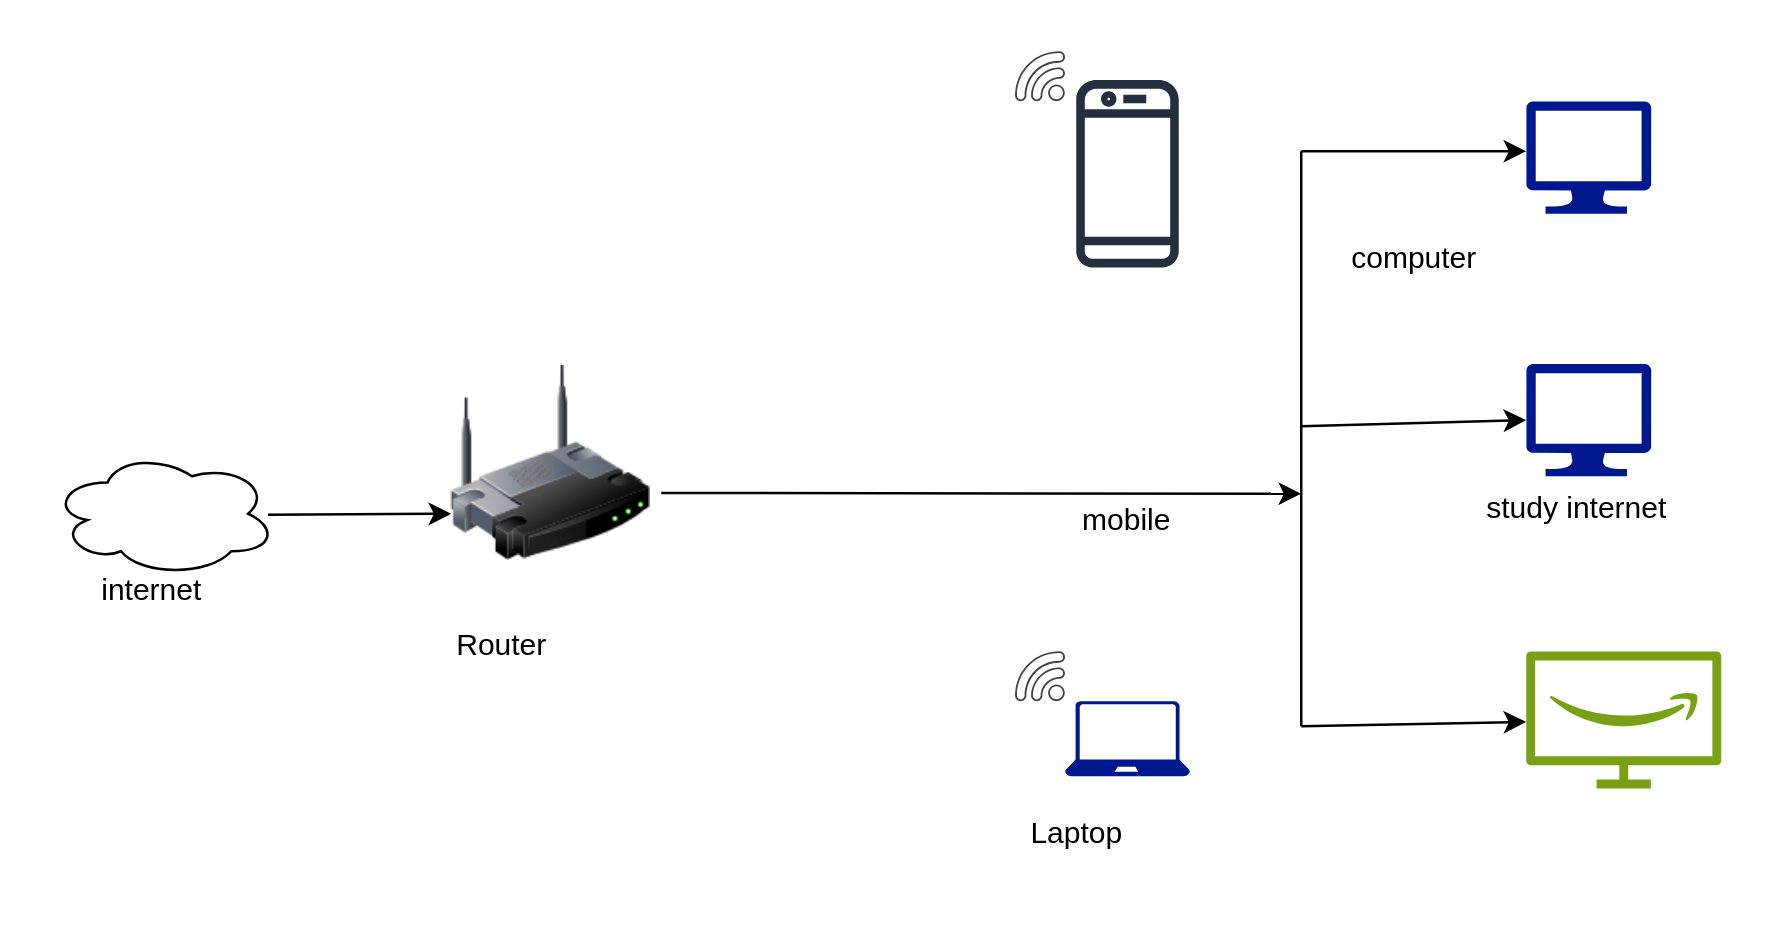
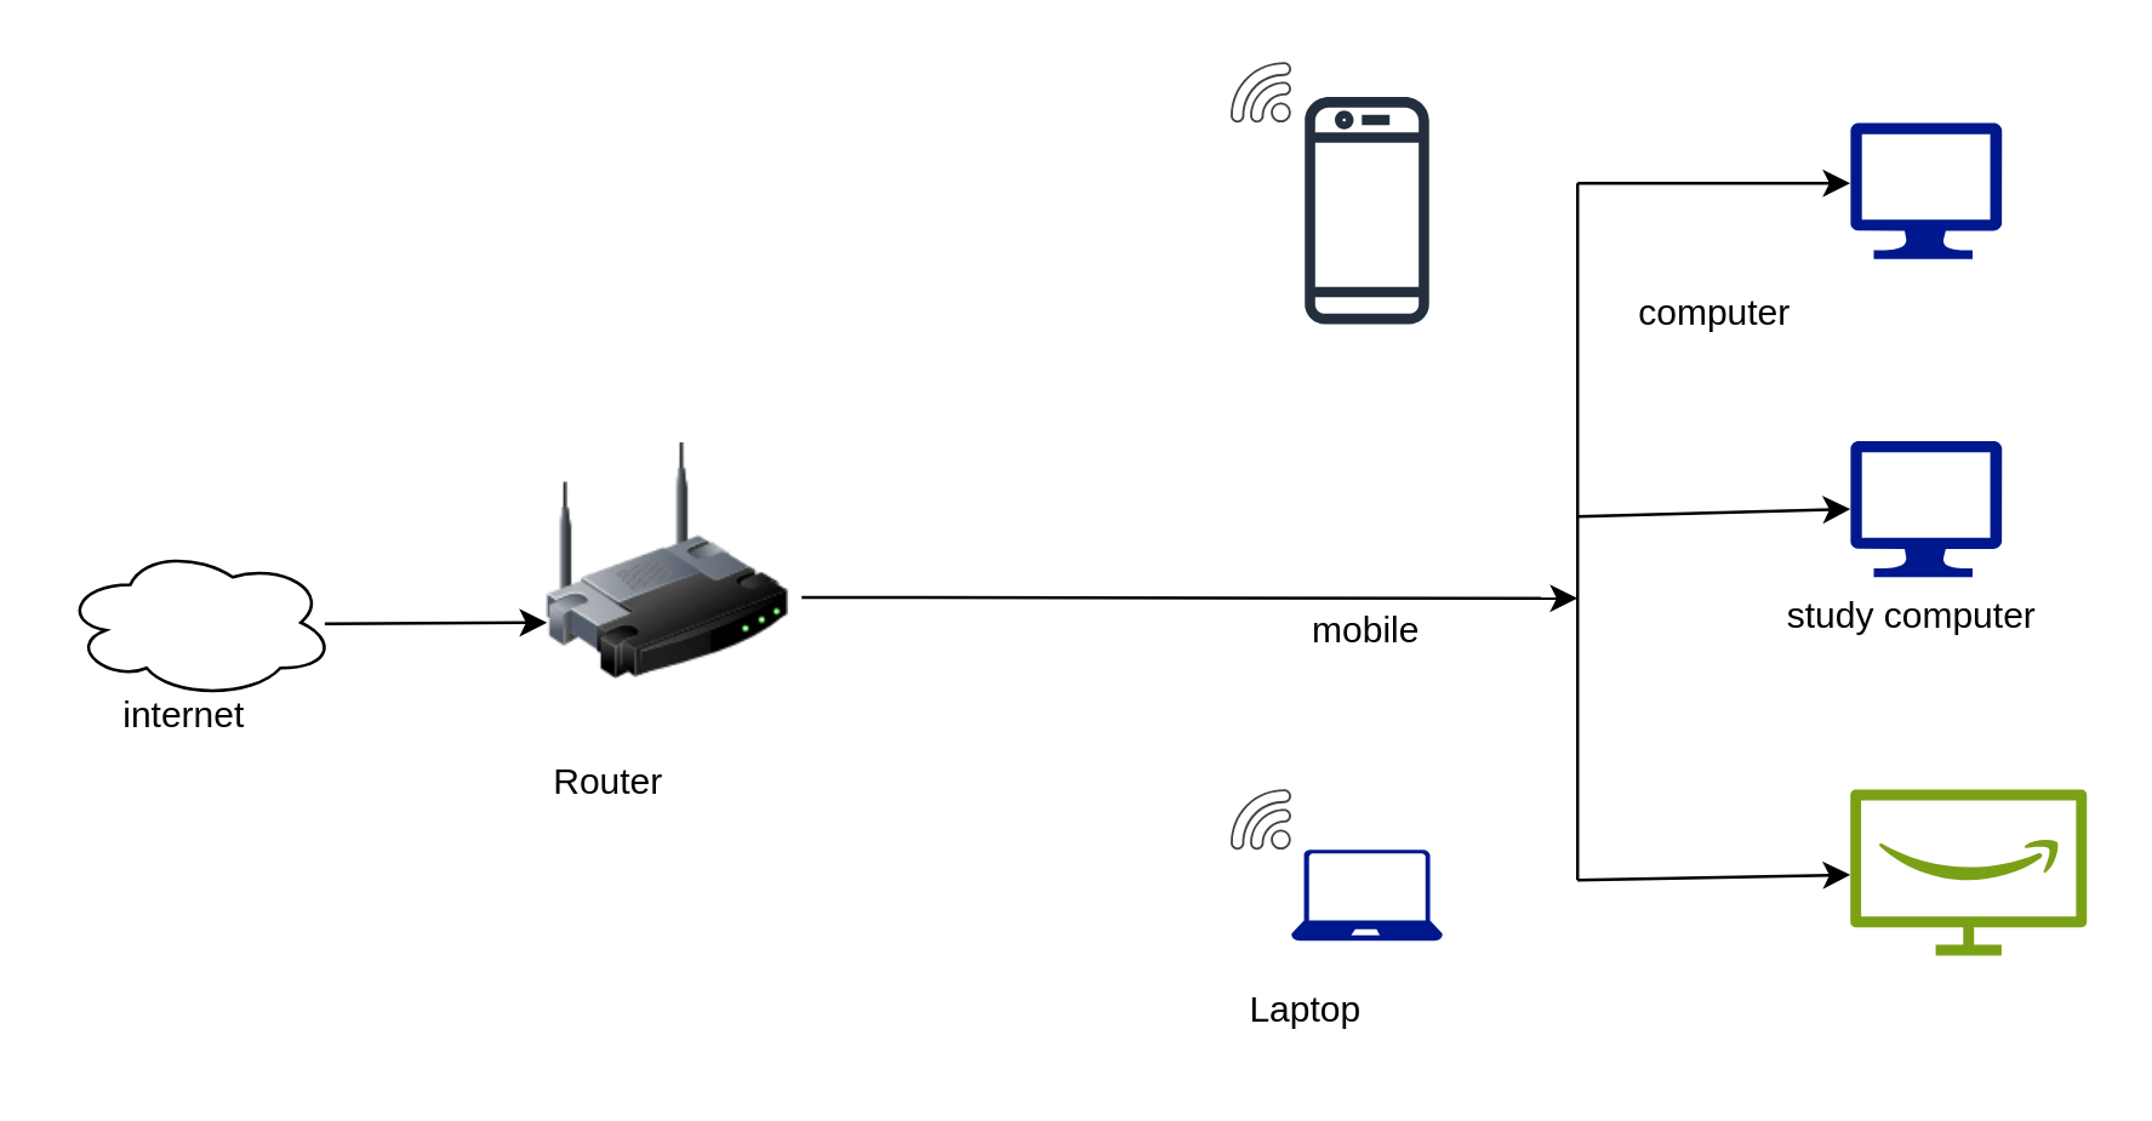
  <mxCell id="0" />
  <mxCell id="1" parent="0" />
  <mxCell id="2" value="" style="ellipse;shape=cloud;whiteSpace=wrap;html=1;" vertex="1" parent="1"><mxGeometry x="20" y="180" width="90" height="50" as="geometry" /></mxCell>
  <mxCell id="3" value="" style="sketch=0;outlineConnect=0;fontColor=#232F3E;gradientColor=none;fillColor=#232F3D;strokeColor=none;dashed=0;verticalLabelPosition=bottom;verticalAlign=top;align=center;html=1;fontSize=12;fontStyle=0;aspect=fixed;pointerEvents=1;shape=mxgraph.aws4.mobile_client;" vertex="1" parent="1"><mxGeometry x="430" y="30" width="41" height="78" as="geometry" /></mxCell>
  <mxCell id="4" value="" style="sketch=0;aspect=fixed;pointerEvents=1;shadow=0;dashed=0;html=1;strokeColor=none;labelPosition=center;verticalLabelPosition=bottom;verticalAlign=top;align=center;fillColor=#00188D;shape=mxgraph.azure.laptop" vertex="1" parent="1"><mxGeometry x="425.5" y="280" width="50" height="30" as="geometry" /></mxCell>
  <mxCell id="5" value="" style="sketch=0;aspect=fixed;pointerEvents=1;shadow=0;dashed=0;html=1;strokeColor=none;labelPosition=center;verticalLabelPosition=bottom;verticalAlign=top;align=center;fillColor=#00188D;shape=mxgraph.azure.computer" vertex="1" parent="1"><mxGeometry x="610" y="40" width="50" height="45" as="geometry" /></mxCell>
  <mxCell id="6" value="" style="sketch=0;aspect=fixed;pointerEvents=1;shadow=0;dashed=0;html=1;strokeColor=none;labelPosition=center;verticalLabelPosition=bottom;verticalAlign=top;align=center;fillColor=#00188D;shape=mxgraph.azure.computer" vertex="1" parent="1"><mxGeometry x="610" y="145" width="50" height="45" as="geometry" /></mxCell>
  <mxCell id="7" value="" style="sketch=0;outlineConnect=0;fontColor=#232F3E;gradientColor=none;fillColor=#7AA116;strokeColor=none;dashed=0;verticalLabelPosition=bottom;verticalAlign=top;align=center;html=1;fontSize=12;fontStyle=0;aspect=fixed;pointerEvents=1;shape=mxgraph.aws4.firetv;" vertex="1" parent="1"><mxGeometry x="610" y="260" width="78" height="55" as="geometry" /></mxCell>
  <mxCell id="8" value="" style="endArrow=classic;html=1;rounded=0;exitX=0.963;exitY=0.507;exitDx=0;exitDy=0;exitPerimeter=0;entryX=0;entryY=0.5;entryDx=0;entryDy=0;" edge="1" parent="1" source="2"><mxGeometry width="50" height="50" relative="1" as="geometry"><mxPoint x="370" y="240" as="sourcePoint" /><mxPoint x="180" y="205" as="targetPoint" /></mxGeometry></mxCell>
  <mxCell id="9" value="" style="image;html=1;image=img/lib/clip_art/networking/Wireless_Router_128x128.png" vertex="1" parent="1"><mxGeometry x="180" y="145" width="80" height="80" as="geometry" /></mxCell>
  <mxCell id="10" value="" style="endArrow=classic;html=1;rounded=0;exitX=1.05;exitY=0.646;exitDx=0;exitDy=0;exitPerimeter=0;" edge="1" parent="1" source="9"><mxGeometry width="50" height="50" relative="1" as="geometry"><mxPoint x="370" y="240" as="sourcePoint" /><mxPoint x="520" y="197" as="targetPoint" /></mxGeometry></mxCell>
  <mxCell id="11" value="" style="endArrow=none;html=1;rounded=0;" edge="1" parent="1"><mxGeometry width="50" height="50" relative="1" as="geometry"><mxPoint x="520" y="290" as="sourcePoint" /><mxPoint x="520" y="60" as="targetPoint" /></mxGeometry></mxCell>
  <mxCell id="12" value="" style="endArrow=classic;html=1;rounded=0;" edge="1" parent="1"><mxGeometry width="50" height="50" relative="1" as="geometry"><mxPoint x="520" y="60" as="sourcePoint" /><mxPoint x="610" y="60" as="targetPoint" /></mxGeometry></mxCell>
  <mxCell id="13" value="" style="endArrow=classic;html=1;rounded=0;entryX=0;entryY=0.5;entryDx=0;entryDy=0;entryPerimeter=0;" edge="1" parent="1" target="6"><mxGeometry width="50" height="50" relative="1" as="geometry"><mxPoint x="520" y="170" as="sourcePoint" /><mxPoint x="420" y="190" as="targetPoint" /></mxGeometry></mxCell>
  <mxCell id="14" value="" style="endArrow=classic;html=1;rounded=0;" edge="1" parent="1" target="7"><mxGeometry width="50" height="50" relative="1" as="geometry"><mxPoint x="520" y="290" as="sourcePoint" /><mxPoint x="420" y="190" as="targetPoint" /></mxGeometry></mxCell>
  <mxCell id="15" value="Router" style="text;html=1;align=center;verticalAlign=middle;resizable=0;points=[];autosize=1;strokeColor=none;fillColor=none;" vertex="1" parent="1"><mxGeometry x="170" y="243" width="60" height="30" as="geometry" /></mxCell>
  <mxCell id="16" value="mobile" style="text;html=1;align=center;verticalAlign=middle;resizable=0;points=[];autosize=1;strokeColor=none;fillColor=none;" vertex="1" parent="1"><mxGeometry x="420" y="193" width="60" height="30" as="geometry" /></mxCell>
  <mxCell id="17" value="Laptop" style="text;html=1;align=center;verticalAlign=middle;resizable=0;points=[];autosize=1;strokeColor=none;fillColor=none;" vertex="1" parent="1"><mxGeometry x="400" y="318" width="60" height="30" as="geometry" /></mxCell>
  <mxCell id="18" value="computer" style="text;html=1;align=center;verticalAlign=middle;resizable=0;points=[];autosize=1;strokeColor=none;fillColor=none;" vertex="1" parent="1"><mxGeometry x="530" y="88" width="70" height="30" as="geometry" /></mxCell>
- <mxCell id="19" value="study internet" style="text;html=1;align=center;verticalAlign=middle;resizable=0;points=[];autosize=1;strokeColor=none;fillColor=none;" vertex="1" parent="1"><mxGeometry x="575" y="188" width="110" height="30" as="geometry" /></mxCell>
+ <mxCell id="19" value="study computer" style="text;html=1;align=center;verticalAlign=middle;resizable=0;points=[];autosize=1;strokeColor=none;fillColor=none;" vertex="1" parent="1"><mxGeometry x="575" y="188" width="110" height="30" as="geometry" /></mxCell>
  <mxCell id="20" value="" style="sketch=0;pointerEvents=1;shadow=0;dashed=0;html=1;strokeColor=none;fillColor=#434445;aspect=fixed;labelPosition=center;verticalLabelPosition=bottom;verticalAlign=top;align=center;outlineConnect=0;shape=mxgraph.vvd.wi_fi;direction=north;" vertex="1" parent="1"><mxGeometry x="405.5" y="20" width="20" height="20" as="geometry" /></mxCell>
  <mxCell id="21" value="" style="sketch=0;pointerEvents=1;shadow=0;dashed=0;html=1;strokeColor=none;fillColor=#434445;aspect=fixed;labelPosition=center;verticalLabelPosition=bottom;verticalAlign=top;align=center;outlineConnect=0;shape=mxgraph.vvd.wi_fi;direction=north;" vertex="1" parent="1"><mxGeometry x="405.5" y="260" width="20" height="20" as="geometry" /></mxCell>
  <mxCell id="22" value="internet&lt;div&gt;&lt;br&gt;&lt;/div&gt;" style="text;html=1;align=center;verticalAlign=middle;resizable=0;points=[];autosize=1;strokeColor=none;fillColor=none;" vertex="1" parent="1"><mxGeometry x="30" y="223" width="60" height="40" as="geometry" /></mxCell>
